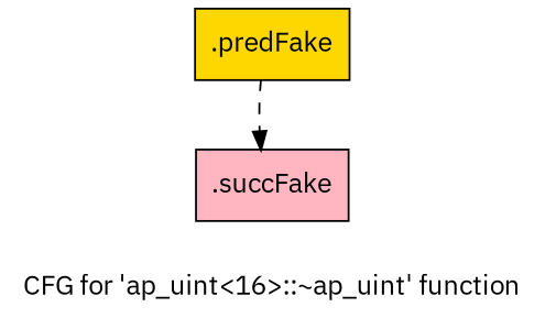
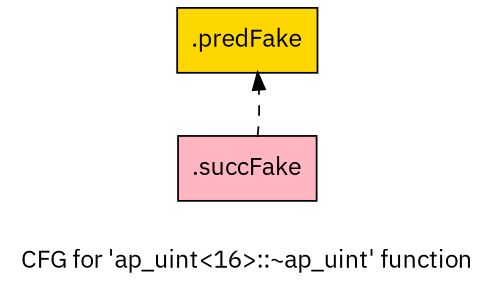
  digraph {
    label="CFG for 'ap_uint\<16\>::~ap_uint' function"
    fontname="IBM Plex Sans"
    node [shape=record style=filled fontname="IBM Plex Sans"]
    n1 [label="{.predFake}" fillcolor=gold]
    n2 [filename="/mnt/xilinx/Vitis_HLS/2021.2/include/ap_int.h" label="{.succFake}" linenumber=216 fillcolor=lightpink]
-   n1 -> n2 [execusionnum=0 filename="/mnt/xilinx/Vitis_HLS/2021.2/include/ap_int.h" color=black style=dashed arrowhead=normal fontname="IBM Plex Sans"]
+   n2 -> n1 [execusionnum=0 filename="/mnt/xilinx/Vitis_HLS/2021.2/include/ap_int.h" color=black style=dashed arrowhead=normal fontname="IBM Plex Sans"]
  }
